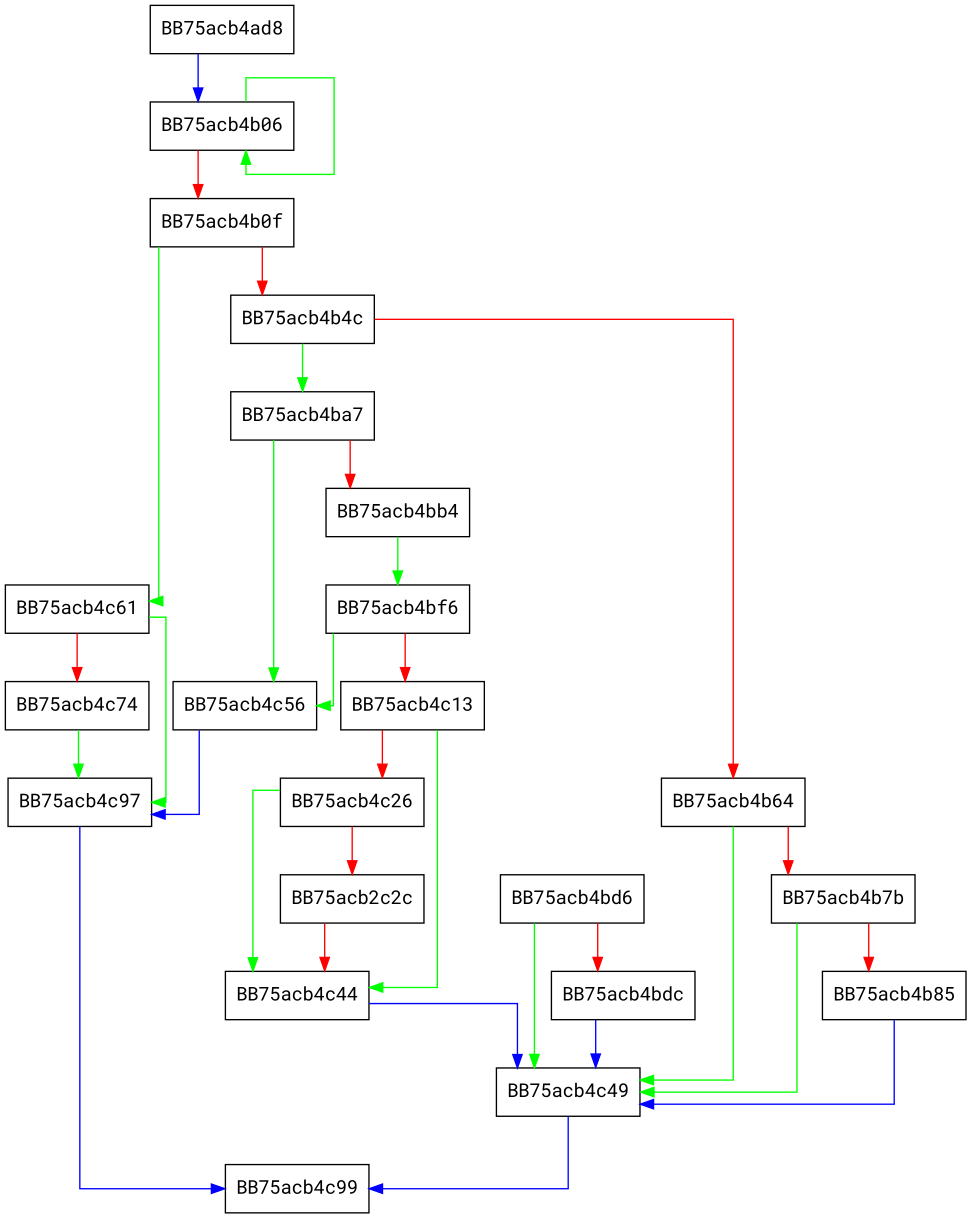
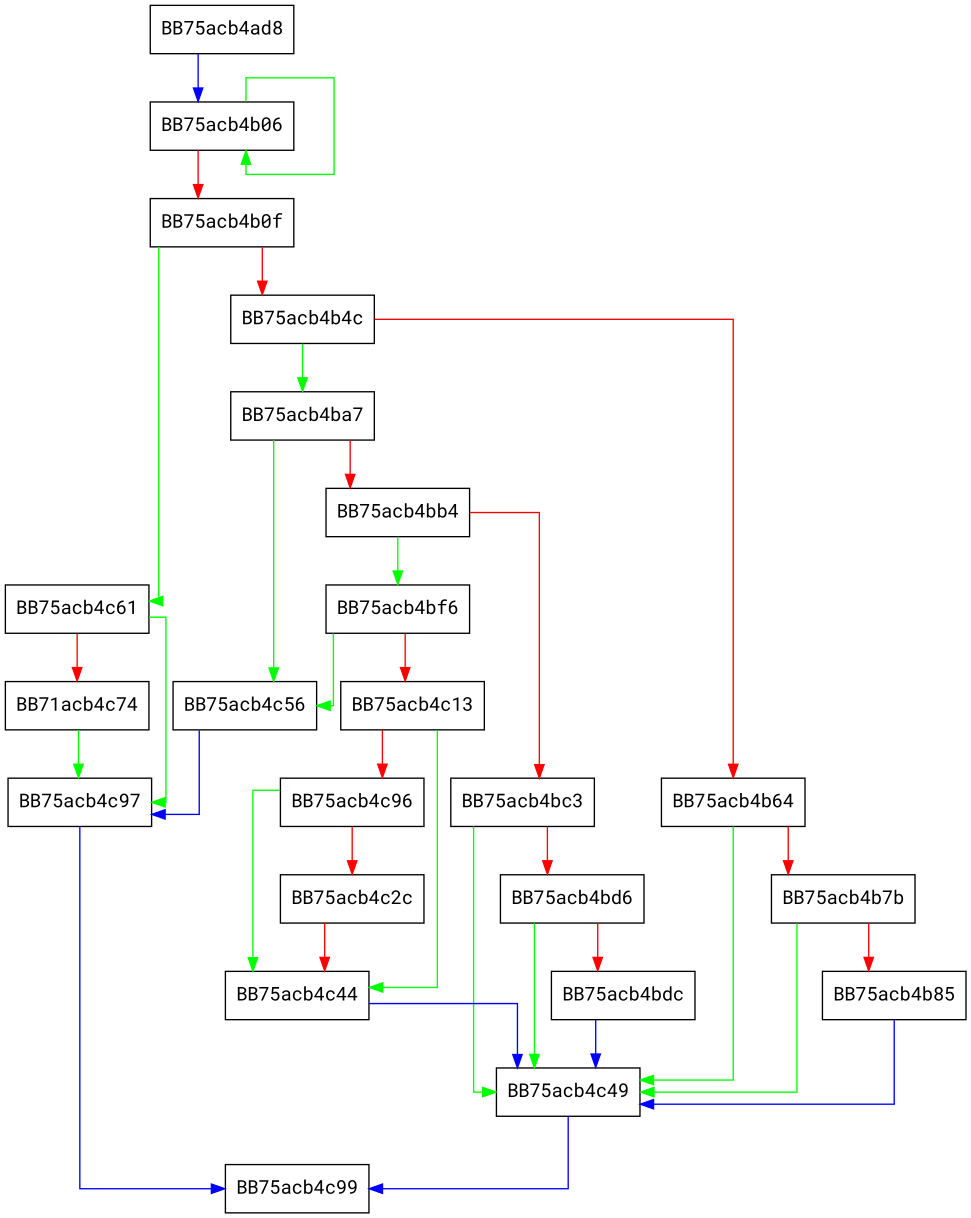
  digraph {
    fontname="Roboto Mono"
    splines=ortho
    node [fontname="Roboto Mono" shape=box]
    edge [color=green fontname="Roboto Mono"]
    BB75acb4ad8
    BB75acb4b06
    BB75acb4b0f
    BB75acb4c61
    BB75acb4b4c
    BB75acb4c97
-   BB75acb4c74
+   BB75acb4c74 [label=BB71acb4c74]
    BB75acb4ba7
    BB75acb4b64
    BB75acb4c99
    BB75acb4c56
    BB75acb4bb4
    BB75acb4c49
    BB75acb4b7b
    BB75acb4bf6
+   BB75acb4bc3
    BB75acb4b85
    BB75acb4c13
    BB75acb4bd6
    BB75acb4c44
-   BB75acb4c26
+   BB75acb4c26 [label=BB75acb4c96]
    BB75acb4bdc
-   BB75acb4c2c [label=BB75acb2c2c]
+   BB75acb4c2c
    BB75acb4ad8 -> BB75acb4b06 [color=blue]
    BB75acb4b06 -> BB75acb4b06
    BB75acb4b06 -> BB75acb4b0f [color=red]
    BB75acb4b0f -> BB75acb4c61
    BB75acb4b0f -> BB75acb4b4c [color=red]
    BB75acb4c61 -> BB75acb4c97
    BB75acb4c61 -> BB75acb4c74 [color=red]
    BB75acb4b4c -> BB75acb4ba7
    BB75acb4b4c -> BB75acb4b64 [color=red]
    BB75acb4c97 -> BB75acb4c99 [color=blue]
    BB75acb4c74 -> BB75acb4c97
    BB75acb4ba7 -> BB75acb4c56
    BB75acb4ba7 -> BB75acb4bb4 [color=red]
    BB75acb4b64 -> BB75acb4c49
    BB75acb4b64 -> BB75acb4b7b [color=red]
    BB75acb4c56 -> BB75acb4c97 [color=blue]
    BB75acb4bb4 -> BB75acb4bf6
+   BB75acb4bb4 -> BB75acb4bc3 [color=red]
    BB75acb4c49 -> BB75acb4c99 [color=blue]
    BB75acb4b7b -> BB75acb4c49
    BB75acb4b7b -> BB75acb4b85 [color=red]
    BB75acb4bf6 -> BB75acb4c56
    BB75acb4bf6 -> BB75acb4c13 [color=red]
+   BB75acb4bc3 -> BB75acb4c49
+   BB75acb4bc3 -> BB75acb4bd6 [color=red]
    BB75acb4b85 -> BB75acb4c49 [color=blue]
    BB75acb4c13 -> BB75acb4c44
    BB75acb4c13 -> BB75acb4c26 [color=red]
    BB75acb4bd6 -> BB75acb4c49
    BB75acb4bd6 -> BB75acb4bdc [color=red]
    BB75acb4c44 -> BB75acb4c49 [color=blue]
    BB75acb4c26 -> BB75acb4c44
    BB75acb4c26 -> BB75acb4c2c [color=red]
    BB75acb4bdc -> BB75acb4c49 [color=blue]
    BB75acb4c2c -> BB75acb4c44 [color=red]
  }
